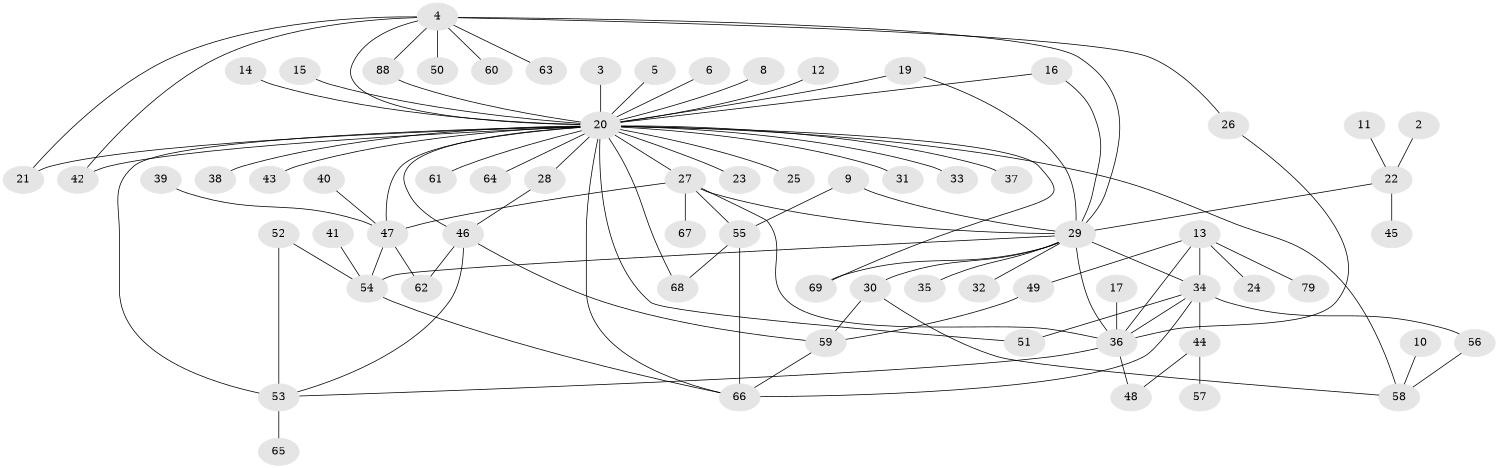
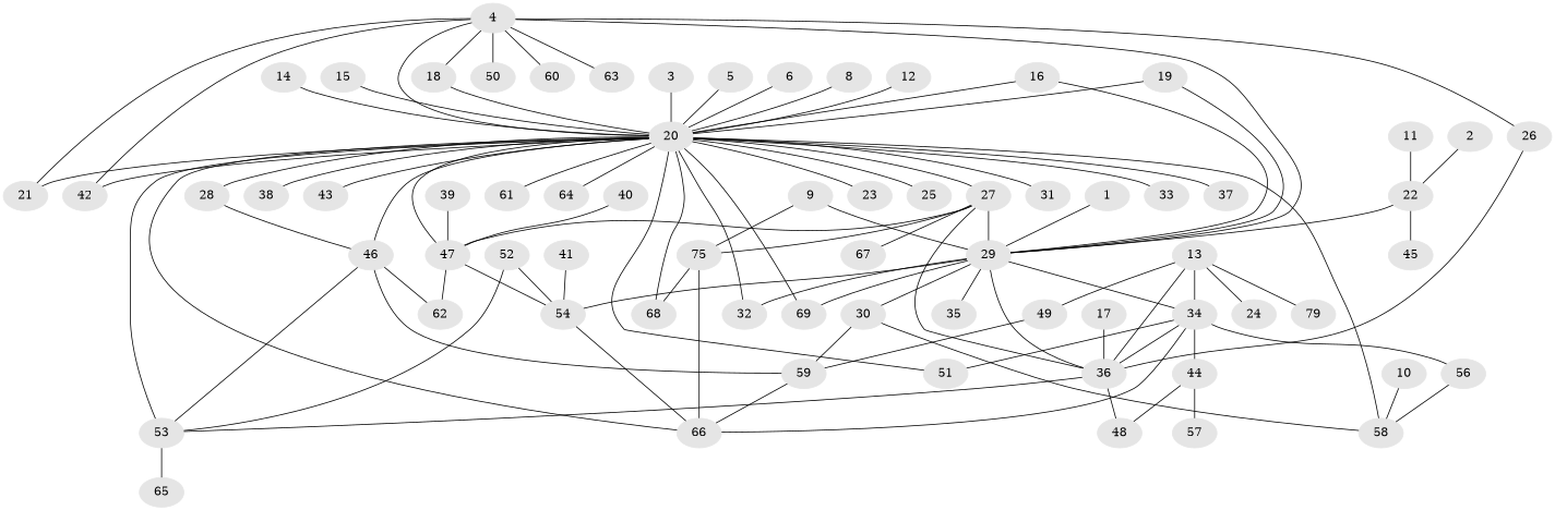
  graph {
    node [color=gray90 style=filled]
    edge [weight=1.0]
+   1
    29
    34
    36
    32
    69
    30
    35
    54
    2
    22
    45
    3
    20
    21
    42
    47
    58
    23
    25
    27
    28
    31
    33
    37
    38
    43
    46
    51
    53
    61
    64
    66
    68
    4
-   18 [label=88]
+   18
    26
    50
    60
    63
    5
    6
    62
    8
    9
-   55
+   55 [label=75]
    10
    11
    12
    13
    24
    49
    n53 [label=79]
    44
    56
    48
    59
    14
    15
    16
    17
    19
    67
    65
    57
    39
    40
    41
    52
+   1 -- 29
    29 -- 34
    29 -- 36
    29 -- 32
    29 -- 69
    29 -- 30
    29 -- 35
    29 -- 54
    34 -- 36
    34 -- 51
    34 -- 66
    34 -- 44
    34 -- 56
    36 -- 53
    36 -- 48
    30 -- 58
    30 -- 59
    54 -- 66
    2 -- 22
    22 -- 29
    22 -- 45
    3 -- 20
+   20 -- 32
    20 -- 69
    20 -- 21
    20 -- 42
    20 -- 47
    20 -- 58
    20 -- 23
    20 -- 25
    20 -- 27
    20 -- 28
    20 -- 31
    20 -- 33
    20 -- 37
    20 -- 38
    20 -- 43
    20 -- 46
    20 -- 51
    20 -- 53 [weight=2.0]
    20 -- 61
    20 -- 64
    20 -- 66
    20 -- 68
    47 -- 54
    47 -- 62
    27 -- 29 [weight=2.0]
    27 -- 36
    27 -- 47
    27 -- 55
    27 -- 67
    28 -- 46
    46 -- 53
    46 -- 62
    46 -- 59
    53 -- 65
    4 -- 29
    4 -- 20
    4 -- 21
    4 -- 42
    4 -- 18
    4 -- 26
    4 -- 50
    4 -- 60
    4 -- 63
    18 -- 20
    26 -- 36
    5 -- 20
    6 -- 20
    8 -- 20
    9 -- 29
    9 -- 55
    55 -- 66
    55 -- 68
    10 -- 58
    11 -- 22
    12 -- 20
    13 -- 34
    13 -- 36
    13 -- 24
    13 -- 49
    13 -- n53
    49 -- 59
    44 -- 48
    44 -- 57
    56 -- 58
    59 -- 66
    14 -- 20
    15 -- 20
    16 -- 29
    16 -- 20
    17 -- 36
    19 -- 29
    19 -- 20
    39 -- 47
    40 -- 47
    41 -- 54
    52 -- 54
    52 -- 53
  }
